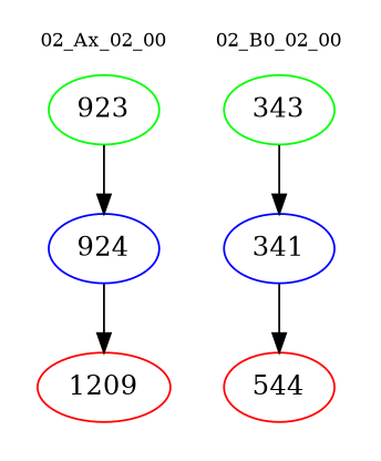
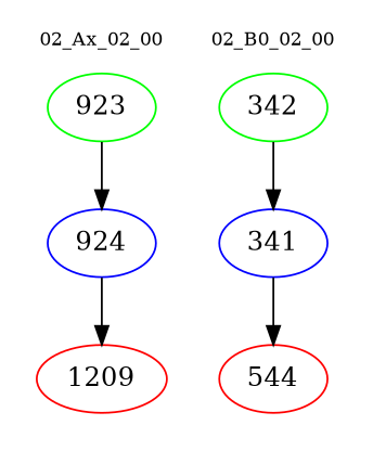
  digraph {
    node [color=green]
    edge [color=black]
    n1 [label=923]
    n2 [color=blue label=924]
    n3 [color=red label=1209]
-   n4 [label=343]
+   n4 [label=342]
    n5 [color=blue label=341]
    n6 [color=red label=544]
    subgraph cluster_1 {
      color=white
      fontsize=10
      label="02_Ax_02_00"
      n1
      n2
      n3
    }
    subgraph cluster_2 {
      color=white
      fontsize=10
      label="02_B0_02_00"
      n4
      n5
      n6
    }
    n1 -> n2
    n2 -> n3
    n4 -> n5
    n5 -> n6
  }
